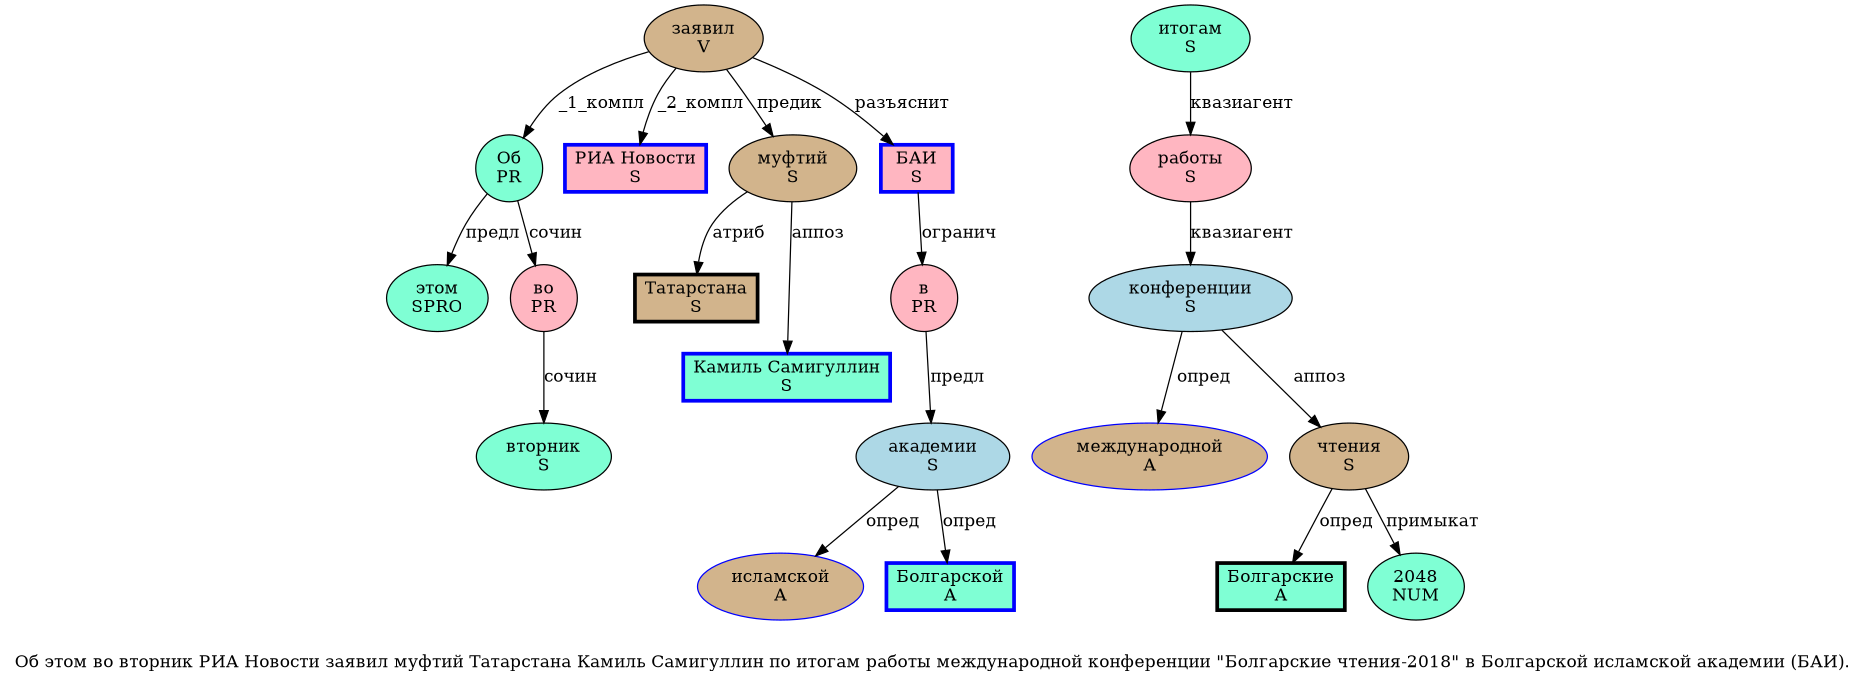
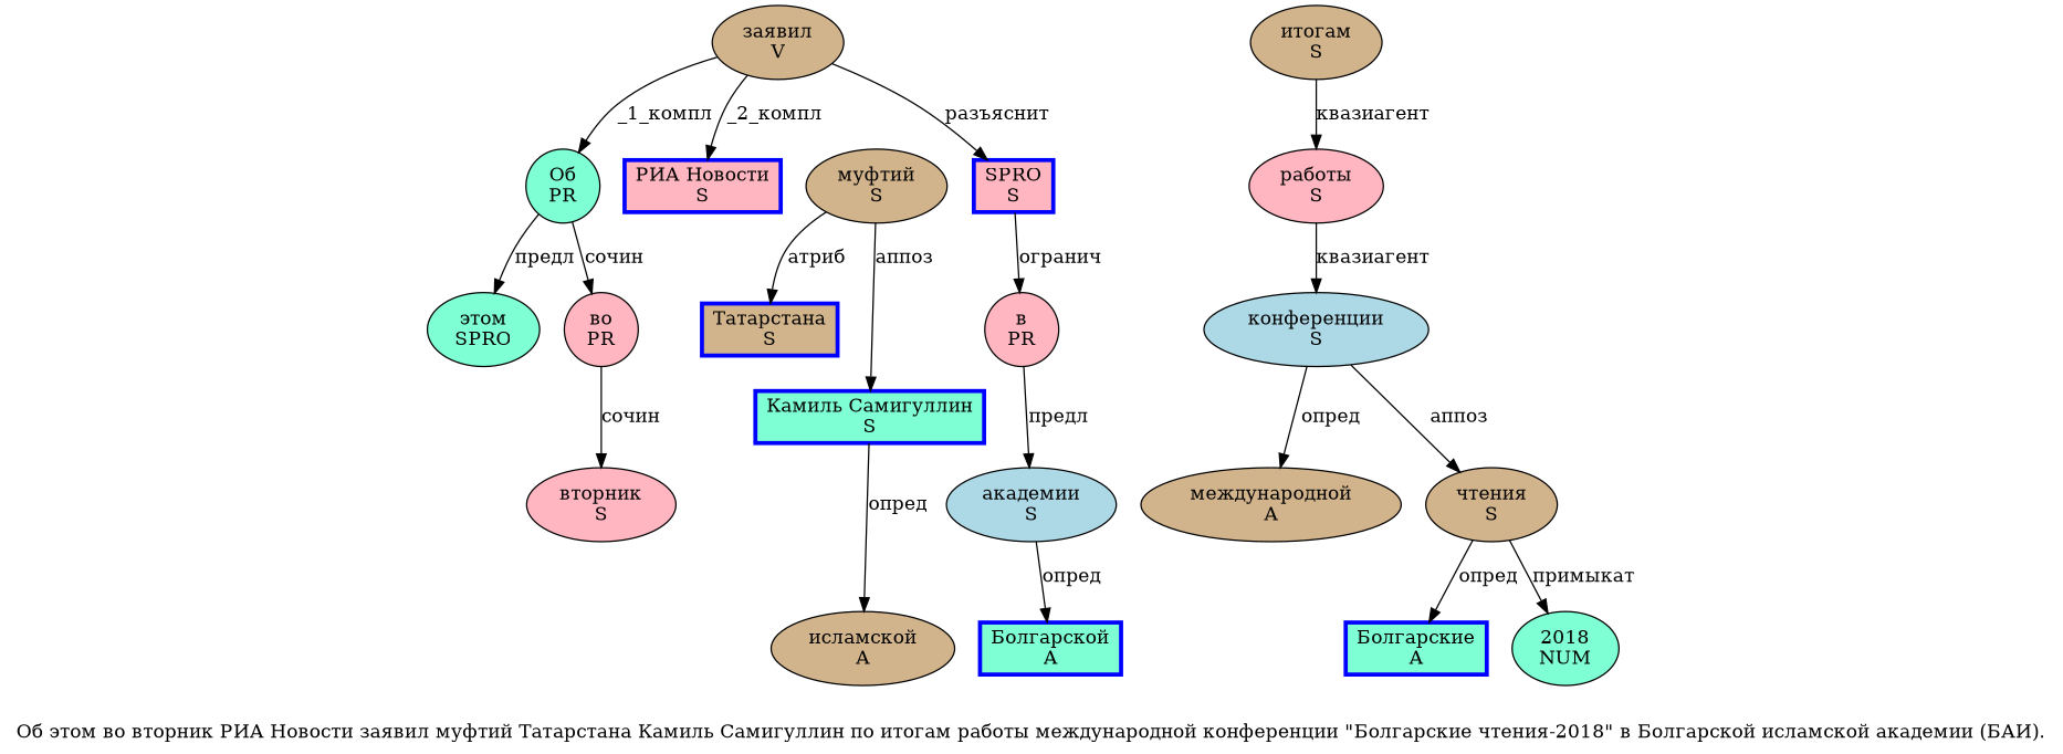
  digraph {
    label="Об этом во вторник РИА Новости заявил муфтий Татарстана Камиль Самигуллин по итогам работы международной конференции \"Болгарские чтения-2018\" в Болгарской исламской академии (БАИ)."
    node [fillcolor=tan penwidth=1 shape=ellipse style=filled]
    n1 [fillcolor=aquamarine label="Об\nPR"]
    n2 [fillcolor=aquamarine label="этом\nSPRO"]
    n3 [fillcolor=lightpink label="во\nPR"]
-   n4 [fillcolor=aquamarine label="вторник\nS"]
+   n4 [fillcolor=lightpink label="вторник\nS"]
    n5 [color=blue fillcolor=lightpink label="РИА Новости\nS" penwidth=3 shape=box]
    n6 [label="заявил\nV"]
    n7 [label="муфтий\nS"]
-   n8 [color=blue fillcolor=lightpink label="БАИ\nS" penwidth=3 shape=box]
-   n9 [color=black label="Татарстана\nS" penwidth=3 shape=box]
+   n8 [color=blue fillcolor=lightpink label="SPRO\nS" penwidth=3 shape=box]
+   n9 [color=blue label="Татарстана\nS" penwidth=3 shape=box]
    n10 [color=blue fillcolor=aquamarine label="Камиль Самигуллин\nS" penwidth=3 shape=box]
    n11 [fillcolor=lightpink label="в\nPR"]
-   n12 [fillcolor=aquamarine label="итогам\nS"]
+   n12 [label="итогам\nS"]
    n13 [fillcolor=lightpink label="работы\nS"]
    n14 [fillcolor=lightblue label="конференции\nS"]
-   n15 [label="международной\nA" color=blue]
+   n15 [label="международной\nA"]
    n16 [label="чтения\nS"]
-   n17 [color=black fillcolor=aquamarine label="Болгарские\nA" penwidth=3 shape=box]
-   n18 [fillcolor=aquamarine label="2048\nNUM"]
+   n17 [color=blue fillcolor=aquamarine label="Болгарские\nA" penwidth=3 shape=box]
+   n18 [fillcolor=aquamarine label="2018\nNUM"]
    n19 [fillcolor=lightblue label="академии\nS"]
    n20 [color=blue fillcolor=aquamarine label="Болгарской\nA" penwidth=3 shape=box]
-   n21 [label="исламской\nA" color=blue]
+   n21 [label="исламской\nA"]
    n1 -> n2 [label="предл"]
    n1 -> n3 [label="сочин"]
    n3 -> n4 [label="сочин"]
    n6 -> n1 [label="_1_компл"]
    n6 -> n5 [label="_2_компл"]
-   n6 -> n7 [label="предик"]
    n6 -> n8 [label="разъяснит"]
    n7 -> n9 [label="атриб"]
    n7 -> n10 [label="аппоз"]
    n8 -> n11 [label="огранич"]
    n11 -> n19 [label="предл"]
    n12 -> n13 [label="квазиагент"]
    n13 -> n14 [label="квазиагент"]
    n14 -> n15 [label="опред"]
    n14 -> n16 [label="аппоз"]
    n16 -> n17 [label="опред"]
    n16 -> n18 [label="примыкат"]
    n19 -> n20 [label="опред"]
-   n19 -> n21 [label="опред"]
+   n10 -> n21 [label="опред"]
  }
